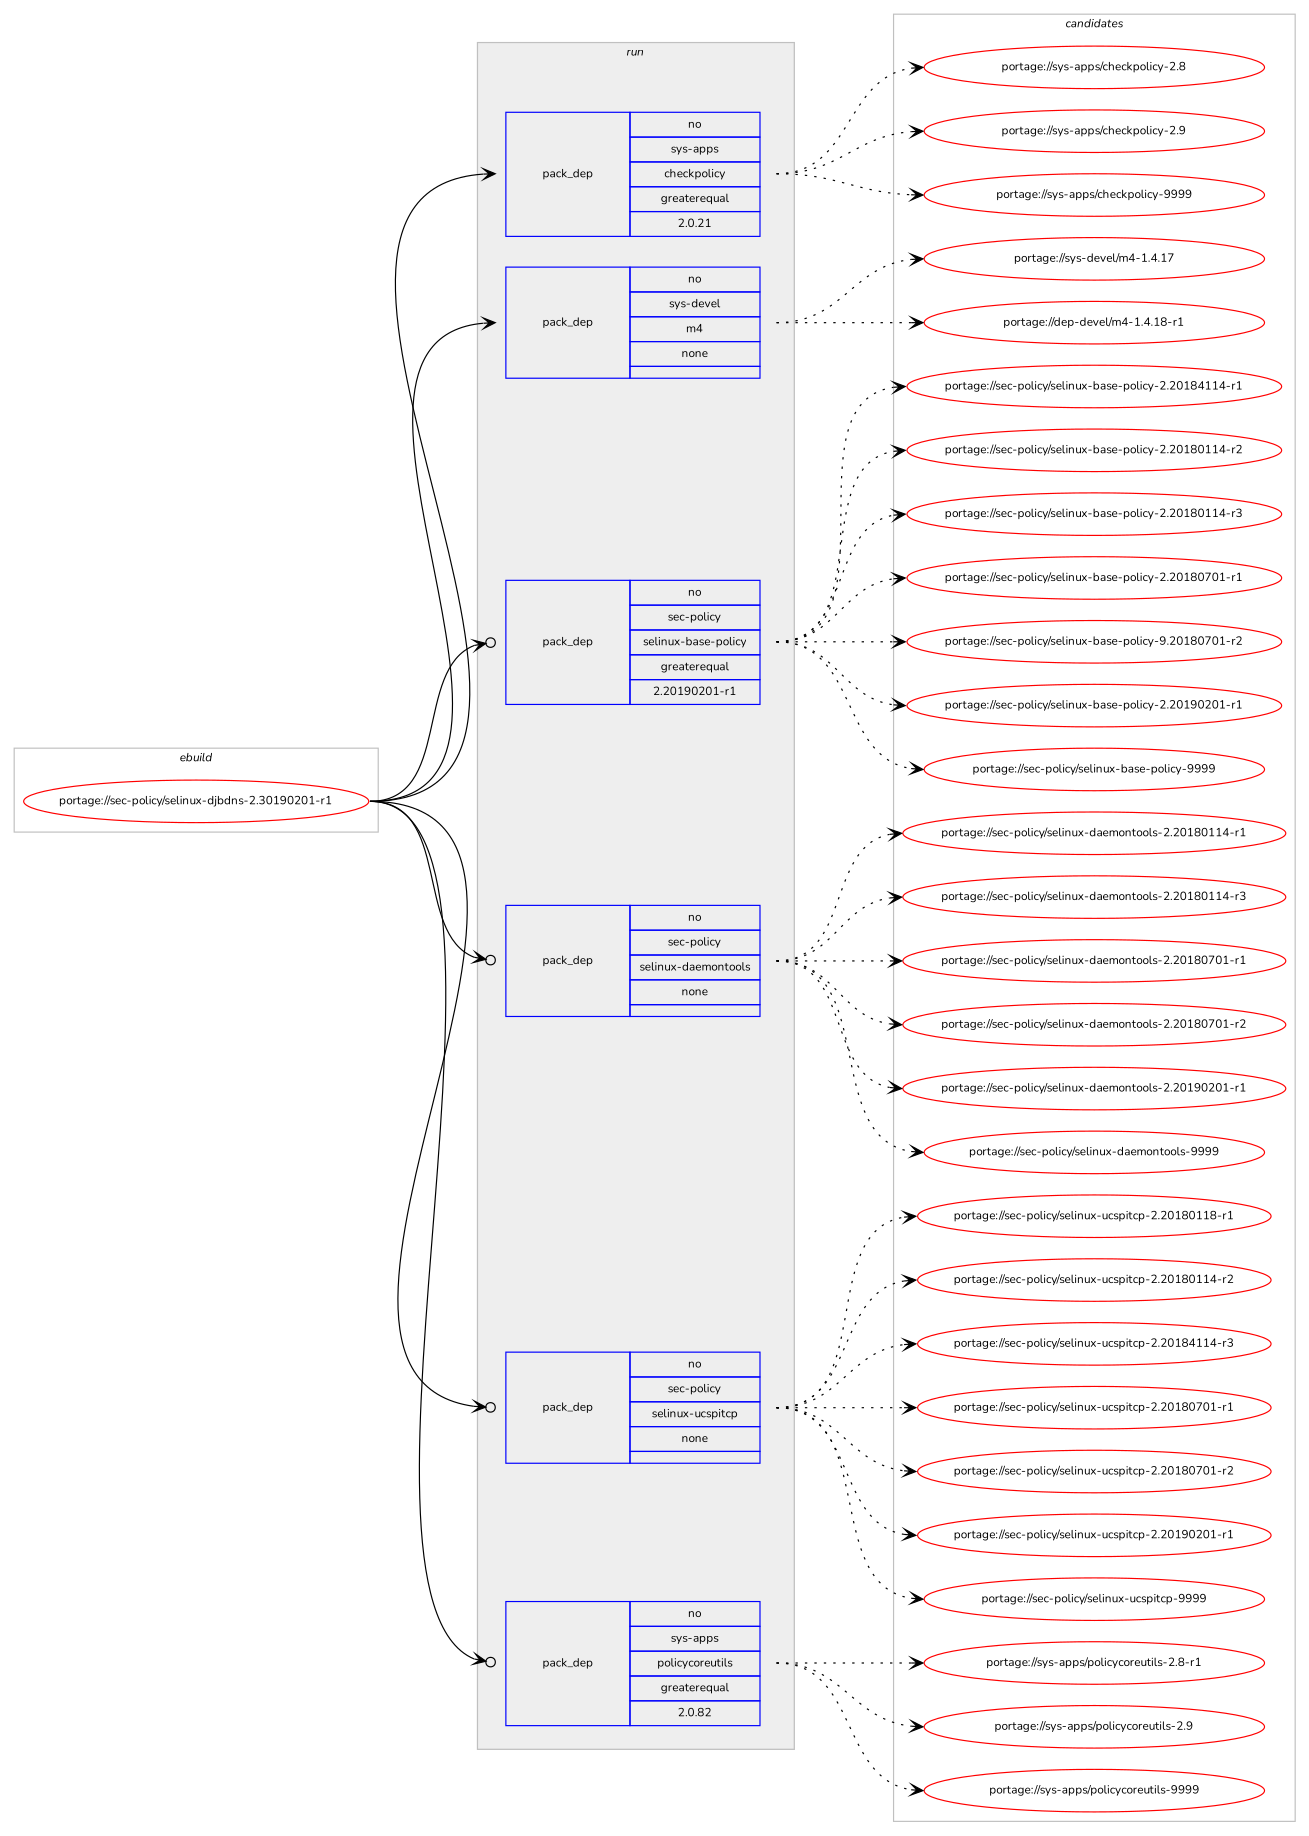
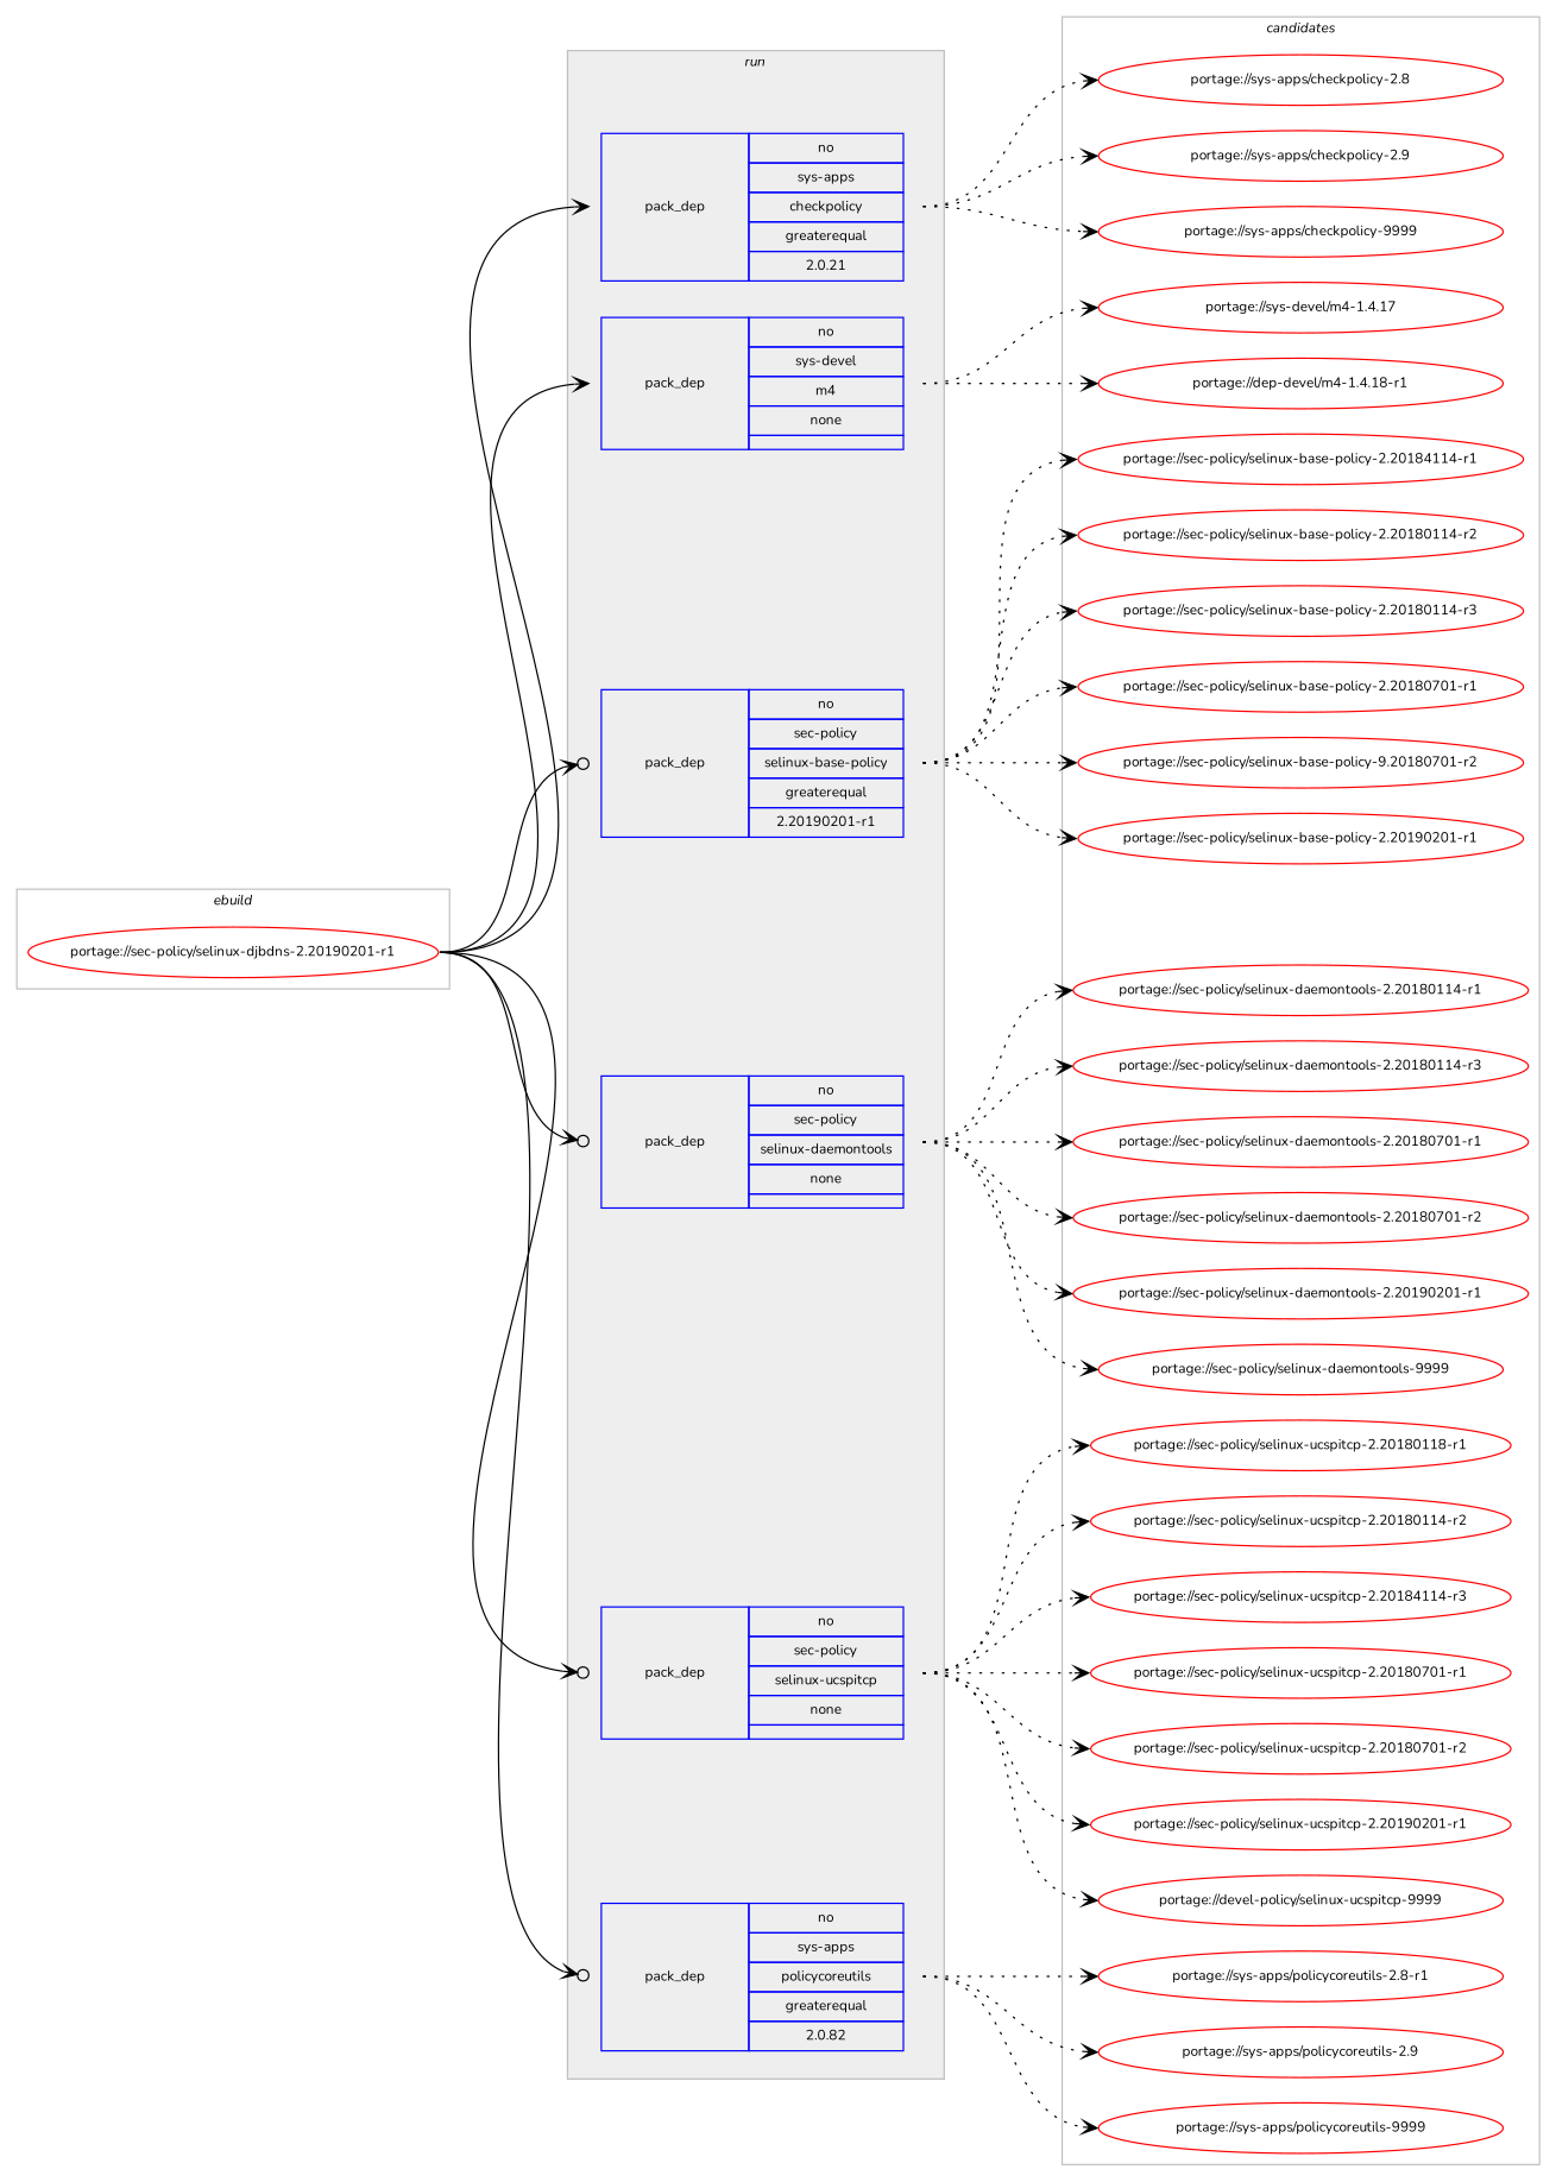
  digraph {
    compound=true
    concentrate=true
    fontname=Nunito
    fontsize=10
    newrank=true
    rankdir=LR
    ranksep=1.5
    node [color=red fontname=Nunito fontsize=10]
    edge [arrowhead=vee fontname=Nunito headport=w style=dotted tailport=e weight=100]
-   n1 [label="portage://sec-policy/selinux-djbdns-2.30190201-r1" width=4]
+   n1 [label="portage://sec-policy/selinux-djbdns-2.20190201-r1" width=4]
    n2 [color=blue label=<<TABLE BORDER="0" CELLBORDER="1" CELLSPACING="0" CELLPADDING="4" WIDTH="220"><TR><TD ROWSPAN="6" CELLPADDING="30">pack_dep</TD></TR><TR><TD WIDTH="110">no</TD></TR><TR><TD>sys-apps</TD></TR><TR><TD>checkpolicy</TD></TR><TR><TD>greaterequal</TD></TR><TR><TD>2.0.21</TD></TR></TABLE>> shape=none]
    n3 [color=blue label=<<TABLE BORDER="0" CELLBORDER="1" CELLSPACING="0" CELLPADDING="4" WIDTH="220"><TR><TD ROWSPAN="6" CELLPADDING="30">pack_dep</TD></TR><TR><TD WIDTH="110">no</TD></TR><TR><TD>sys-devel</TD></TR><TR><TD>m4</TD></TR><TR><TD>none</TD></TR><TR><TD></TD></TR></TABLE>> shape=none]
    n4 [color=blue label=<<TABLE BORDER="0" CELLBORDER="1" CELLSPACING="0" CELLPADDING="4" WIDTH="220"><TR><TD ROWSPAN="6" CELLPADDING="30">pack_dep</TD></TR><TR><TD WIDTH="110">no</TD></TR><TR><TD>sec-policy</TD></TR><TR><TD>selinux-base-policy</TD></TR><TR><TD>greaterequal</TD></TR><TR><TD>2.20190201-r1</TD></TR></TABLE>> shape=none]
    n5 [color=blue label=<<TABLE BORDER="0" CELLBORDER="1" CELLSPACING="0" CELLPADDING="4" WIDTH="220"><TR><TD ROWSPAN="6" CELLPADDING="30">pack_dep</TD></TR><TR><TD WIDTH="110">no</TD></TR><TR><TD>sec-policy</TD></TR><TR><TD>selinux-daemontools</TD></TR><TR><TD>none</TD></TR><TR><TD></TD></TR></TABLE>> shape=none]
    n6 [color=blue label=<<TABLE BORDER="0" CELLBORDER="1" CELLSPACING="0" CELLPADDING="4" WIDTH="220"><TR><TD ROWSPAN="6" CELLPADDING="30">pack_dep</TD></TR><TR><TD WIDTH="110">no</TD></TR><TR><TD>sec-policy</TD></TR><TR><TD>selinux-ucspitcp</TD></TR><TR><TD>none</TD></TR><TR><TD></TD></TR></TABLE>> shape=none]
    n7 [color=blue label=<<TABLE BORDER="0" CELLBORDER="1" CELLSPACING="0" CELLPADDING="4" WIDTH="220"><TR><TD ROWSPAN="6" CELLPADDING="30">pack_dep</TD></TR><TR><TD WIDTH="110">no</TD></TR><TR><TD>sys-apps</TD></TR><TR><TD>policycoreutils</TD></TR><TR><TD>greaterequal</TD></TR><TR><TD>2.0.82</TD></TR></TABLE>> shape=none]
    n8 [label="portage://sys-apps/checkpolicy-2.8" width=4]
    n9 [label="portage://sys-apps/checkpolicy-2.9" width=4]
    n10 [label="portage://sys-apps/checkpolicy-9999" width=4]
    n11 [label="portage://sys-devel/m4-1.4.17" width=4]
    n12 [label="portage://dep-devel/m4-1.4.18-r1" width=4]
    n13 [label="portage://sec-policy/selinux-base-policy-2.20184114-r1" width=4]
    n14 [label="portage://sec-policy/selinux-base-policy-2.20180114-r2" width=4]
    n15 [label="portage://sec-policy/selinux-base-policy-2.20180114-r3" width=4]
    n16 [label="portage://sec-policy/selinux-base-policy-2.20180701-r1" width=4]
    n17 [label="portage://sec-policy/selinux-base-policy-9.20180701-r2" width=4]
    n18 [label="portage://sec-policy/selinux-base-policy-2.20190201-r1" width=4]
-   n19 [label="portage://sec-policy/selinux-base-policy-9999" width=4]
    n20 [label="portage://sec-policy/selinux-daemontools-2.20180114-r1" width=4]
    n21 [label="portage://sec-policy/selinux-daemontools-2.20180114-r3" width=4]
    n22 [label="portage://sec-policy/selinux-daemontools-2.20180701-r1" width=4]
    n23 [label="portage://sec-policy/selinux-daemontools-2.20180701-r2" width=4]
    n24 [label="portage://sec-policy/selinux-daemontools-2.20190201-r1" width=4]
    n25 [label="portage://sec-policy/selinux-daemontools-9999" width=4]
    n26 [label="portage://sec-policy/selinux-ucspitcp-2.20180118-r1" width=4]
    n27 [label="portage://sec-policy/selinux-ucspitcp-2.20180114-r2" width=4]
    n28 [label="portage://sec-policy/selinux-ucspitcp-2.20184114-r3" width=4]
    n29 [label="portage://sec-policy/selinux-ucspitcp-2.20180701-r1" width=4]
    n30 [label="portage://sec-policy/selinux-ucspitcp-2.20180701-r2" width=4]
    n31 [label="portage://sec-policy/selinux-ucspitcp-2.20190201-r1" width=4]
-   n32 [label="portage://sec-policy/selinux-ucspitcp-9999" width=4]
+   n32 [label="portage://devel-policy/selinux-ucspitcp-9999" width=4]
    n33 [label="portage://sys-apps/policycoreutils-2.8-r1" width=4]
    n34 [label="portage://sys-apps/policycoreutils-2.9" width=4]
    n35 [label="portage://sys-apps/policycoreutils-9999" width=4]
    subgraph cluster_1 {
      color=gray
      label=<<i>ebuild</i>>
      rank=same
      n1
    }
    subgraph cluster_2 {
      color=gray
      label=<<i>dependencies</i>>
      subgraph cluster_3 {
        color=gray
        fillcolor="#eeeeee"
        label=<<i>compile</i>>
        style=filled
        subgraph sub_4 {
          color=gray
          fillcolor="#eeeeee"
          label=<<i>compile</i>>
          style=filled
          n2
        }
        subgraph sub_5 {
          color=gray
          fillcolor="#eeeeee"
          label=<<i>compile</i>>
          style=filled
          n3
        }
      }
      subgraph cluster_6 {
        color=gray
        fillcolor="#eeeeee"
        label=<<i>compile and run</i>>
        style=filled
        subgraph sub_7 {
          color=gray
          fillcolor="#eeeeee"
          label=<<i>compile and run</i>>
          style=filled
          n4
        }
        subgraph sub_8 {
          color=gray
          fillcolor="#eeeeee"
          label=<<i>compile and run</i>>
          style=filled
          n5
        }
        subgraph sub_9 {
          color=gray
          fillcolor="#eeeeee"
          label=<<i>compile and run</i>>
          style=filled
          n6
        }
        subgraph sub_10 {
          color=gray
          fillcolor="#eeeeee"
          label=<<i>compile and run</i>>
          style=filled
          n7
        }
      }
      subgraph cluster_11 {
        color=gray
        fillcolor="#eeeeee"
        label=<<i>run</i>>
        style=filled
      }
    }
    subgraph cluster_12 {
      color=gray
      label=<<i>candidates</i>>
      rank=same
      subgraph sub_13 {
        color=black
        label=<<i>candidates</i>>
        nodesep=1
        rank=same
        n8
        n9
        n10
      }
      subgraph sub_14 {
        color=black
        label=<<i>candidates</i>>
        nodesep=1
        rank=same
        n11
        n12
      }
      subgraph sub_15 {
        color=black
        label=<<i>candidates</i>>
        nodesep=1
        rank=same
        n13
        n14
        n15
        n16
        n17
        n18
-       n19
      }
      subgraph sub_16 {
        color=black
        label=<<i>candidates</i>>
        nodesep=1
        rank=same
        n20
        n21
        n22
        n23
        n24
        n25
      }
      subgraph sub_17 {
        color=black
        label=<<i>candidates</i>>
        nodesep=1
        rank=same
        n26
        n27
        n28
        n29
        n30
        n31
        n32
      }
      subgraph sub_18 {
        color=black
        label=<<i>candidates</i>>
        nodesep=1
        rank=same
        n33
        n34
        n35
      }
    }
    n1 -> n2 [style=solid weight=20]
    n1 -> n3 [style=solid weight=20]
    n1 -> n4 [arrowhead=odotvee style=solid weight=20]
    n1 -> n5 [arrowhead=odotvee style=solid weight=20]
    n1 -> n6 [arrowhead=odotvee style=solid weight=20]
    n1 -> n7 [arrowhead=odotvee style=solid weight=20]
    n2 -> n8
    n2 -> n9
    n2 -> n10
    n3 -> n11
    n3 -> n12
    n4 -> n13
    n4 -> n14
    n4 -> n15
    n4 -> n16
    n4 -> n17
    n4 -> n18
-   n4 -> n19
    n5 -> n20
    n5 -> n21
    n5 -> n22
    n5 -> n23
    n5 -> n24
    n5 -> n25
    n6 -> n26
    n6 -> n27
    n6 -> n28
    n6 -> n29
    n6 -> n30
    n6 -> n31
    n6 -> n32
    n7 -> n33
    n7 -> n34
    n7 -> n35
  }
